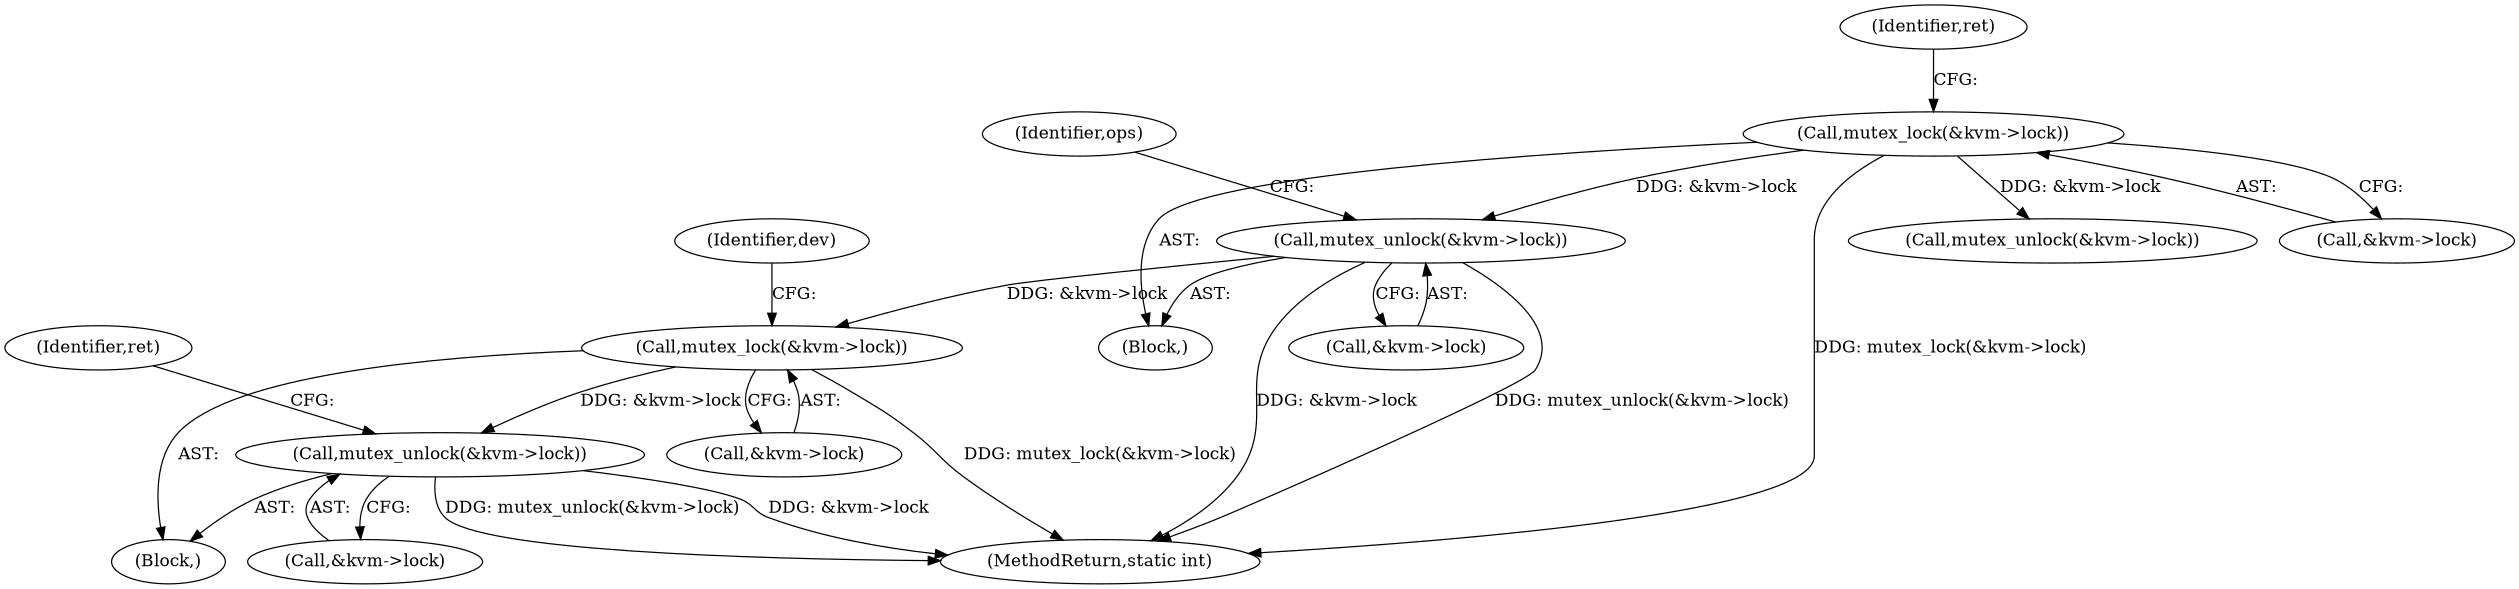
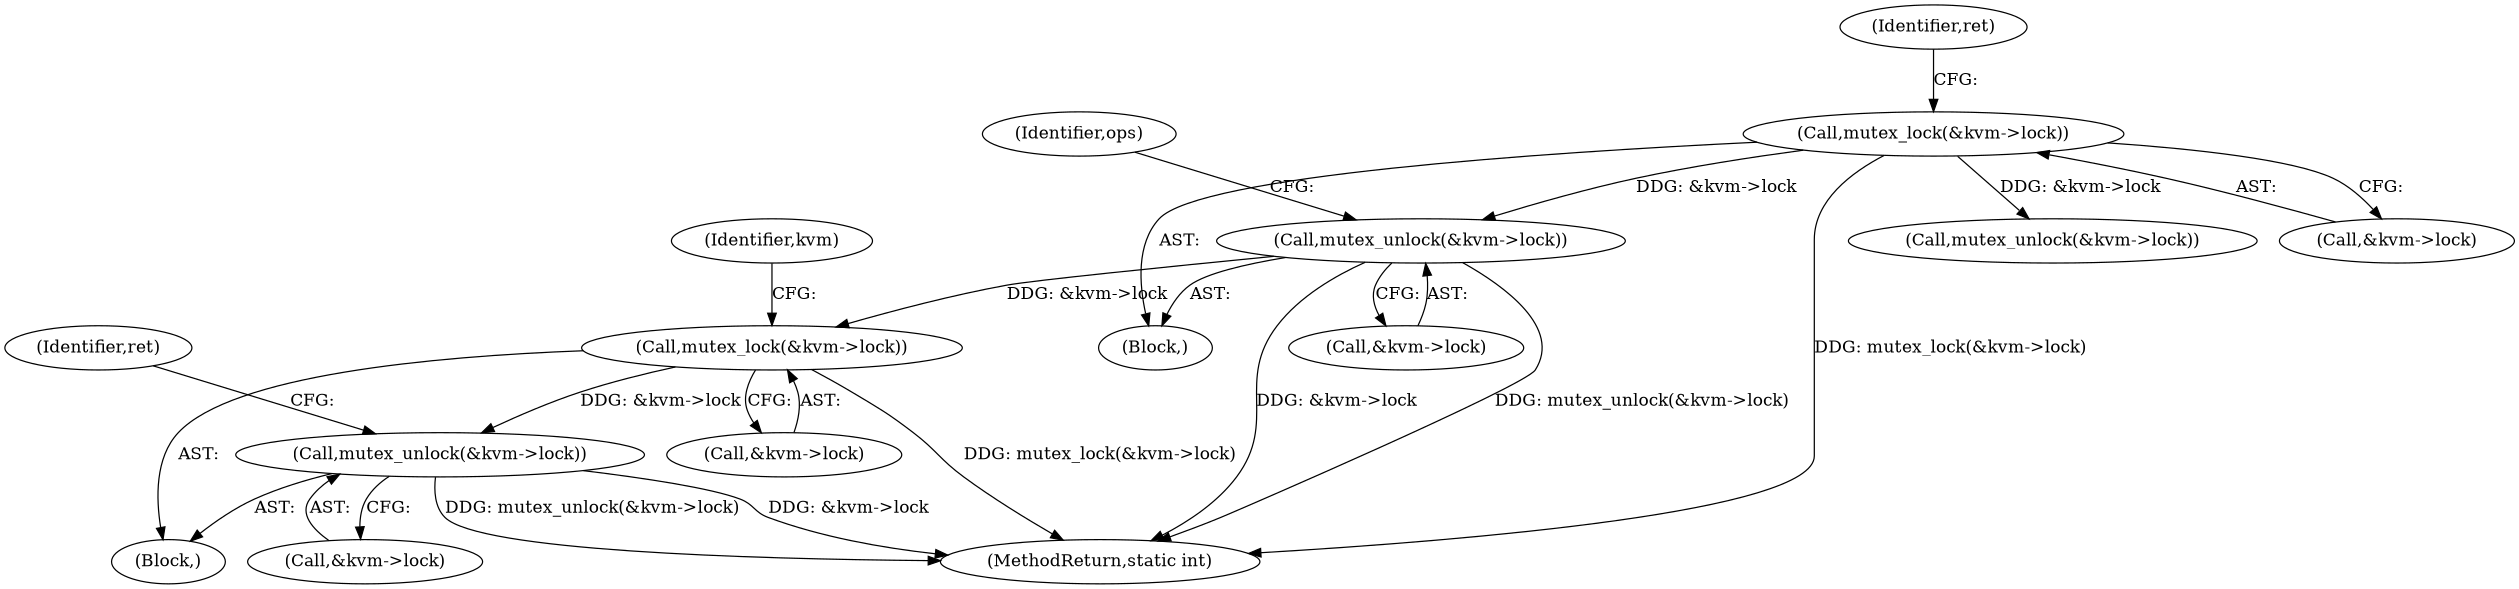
  digraph {
    n1 [label="(Call,mutex_lock(&kvm->lock))"]
    n2 [label="(Call,mutex_unlock(&kvm->lock))"]
    n3 [label="(MethodReturn,static int)"]
    n4 [label="(Call,&kvm->lock)"]
    n5 [label="(Block,)"]
    n6 [label="(Call,mutex_unlock(&kvm->lock))"]
    n7 [label="(Call,&kvm->lock)"]
    n8 [label="(Block,)"]
    n9 [label="(Call,mutex_lock(&kvm->lock))"]
    n10 [label="(Call,mutex_unlock(&kvm->lock))"]
    n11 [label="(Call,&kvm->lock)"]
    n12 [label="(Call,&kvm->lock)"]
-   n13 [label="(Identifier,dev)"]
+   n13 [label="(Identifier,kvm)"]
    n14 [label="(Identifier,ops)"]
    n15 [label="(Identifier,ret)"]
    n16 [label="(Identifier,ret)"]
    n1 -> n2 [label="DDG: &kvm->lock"]
    n1 -> n3 [label="DDG: mutex_lock(&kvm->lock)"]
    n1 -> n4 [label="CFG: "]
    n1 -> n5 [label="AST: "]
    n2 -> n3 [label="DDG: mutex_unlock(&kvm->lock)"]
    n2 -> n3 [label="DDG: &kvm->lock"]
    n2 -> n5 [label="AST: "]
    n2 -> n12 [label="CFG: "]
    n4 -> n1 [label="AST: "]
    n6 -> n1 [label="DDG: &kvm->lock"]
    n6 -> n3 [label="DDG: &kvm->lock"]
    n6 -> n3 [label="DDG: mutex_unlock(&kvm->lock)"]
    n6 -> n7 [label="CFG: "]
    n6 -> n8 [label="AST: "]
    n7 -> n6 [label="AST: "]
    n9 -> n3 [label="DDG: mutex_lock(&kvm->lock)"]
    n9 -> n6 [label="DDG: &kvm->lock"]
    n9 -> n8 [label="AST: "]
    n9 -> n10 [label="DDG: &kvm->lock"]
    n9 -> n11 [label="CFG: "]
    n11 -> n9 [label="AST: "]
    n12 -> n2 [label="AST: "]
    n13 -> n1 [label="CFG: "]
    n14 -> n6 [label="CFG: "]
    n15 -> n9 [label="CFG: "]
    n16 -> n2 [label="CFG: "]
  }
